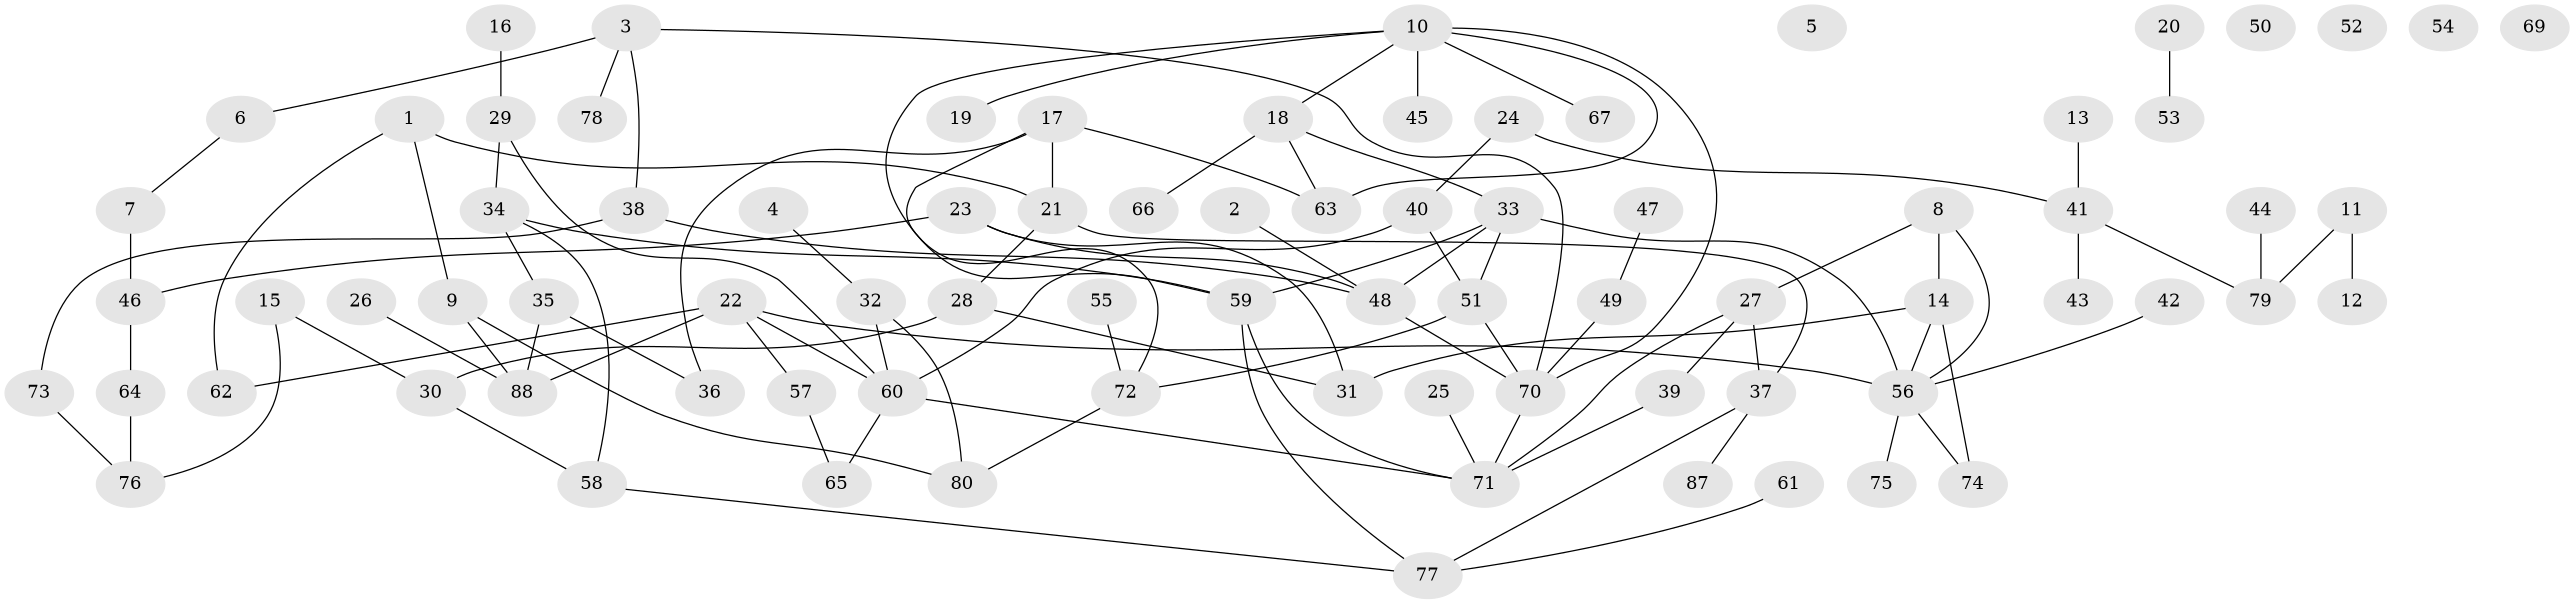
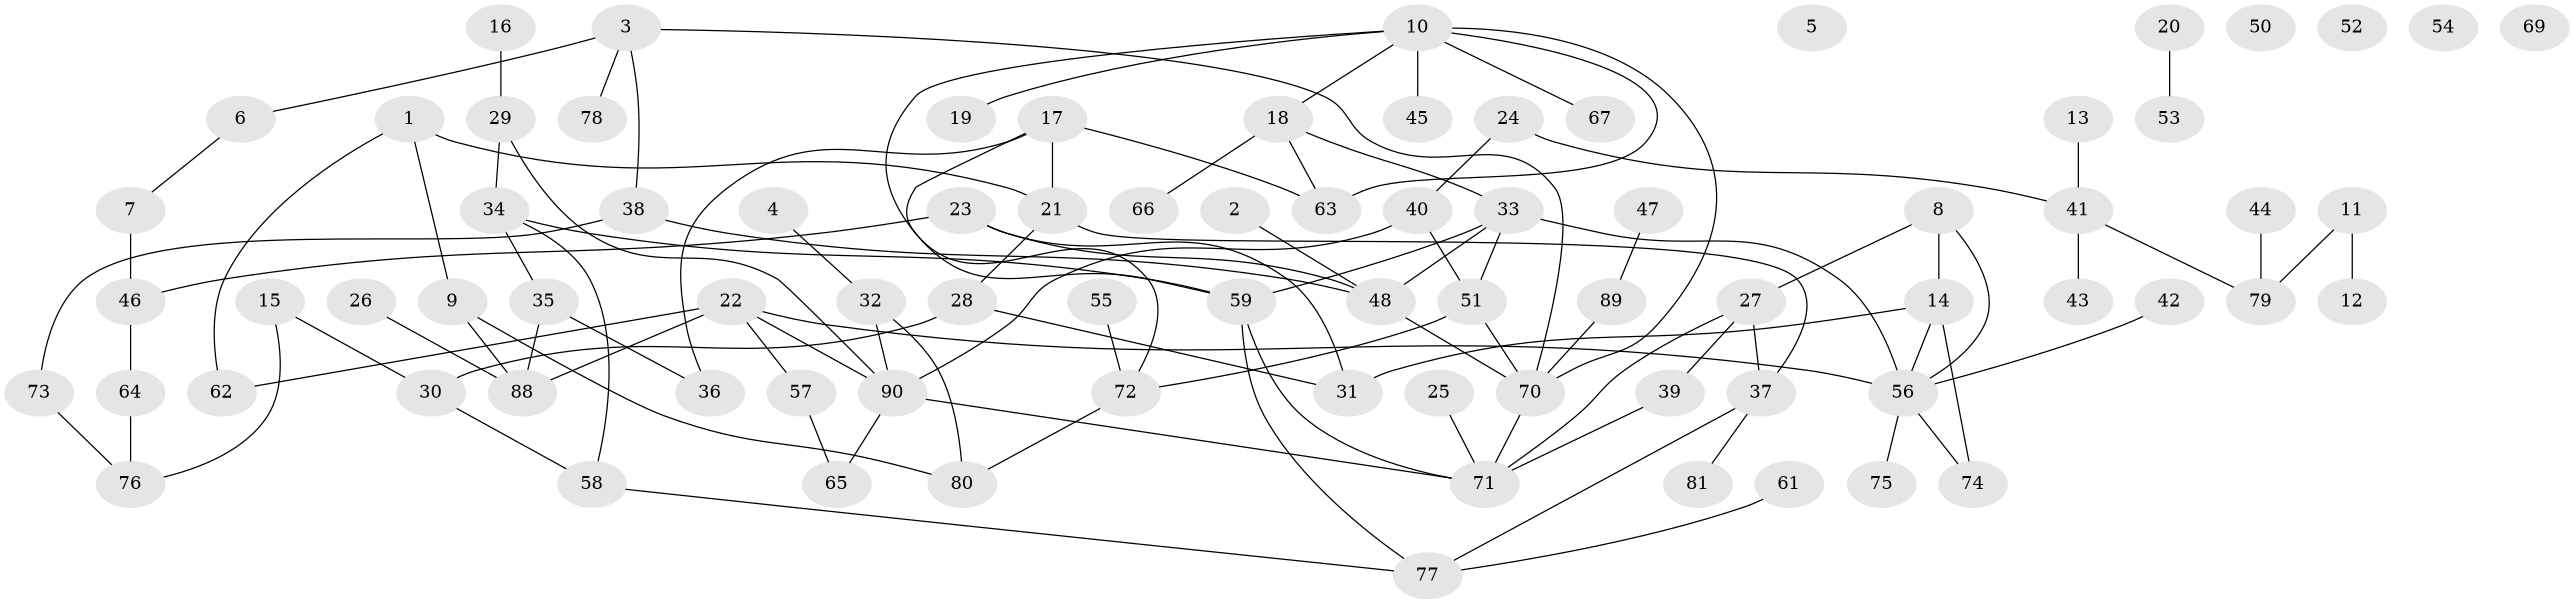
  graph {
    node [color=gray90 style=filled]
    1
    9
    21
    62
    n5 [label=88]
    80
    28
    37
    2
    48
    70
    3
    6
    38
    78
    7
    73
    71
    4
    32
-   60
+   60 [label=90]
    5
    46
    64
    8
    14
    27
    56
    31
    74
    39
    75
    10
    18
    19
    45
    59
    63
    67
    33
    66
    77
    11
    12
    79
    13
    41
    43
    30
    58
    15
    76
    16
    29
    34
    17
    36
    72
    51
    20
    53
-   81 [label=87]
+   81
    22
    57
    65
    23
    24
    40
    25
    26
    35
    42
    44
    47
-   49
+   49 [label=89]
    50
    52
    54
    55
    61
    69
    1 -- 9
    1 -- 21
    1 -- 62
    9 -- n5
    9 -- 80
    21 -- 28
    21 -- 37
    28 -- 31
    28 -- 30
    37 -- 77
    37 -- 81
    2 -- 48
    48 -- 70
    70 -- 71
    3 -- 70
    3 -- 6
    3 -- 38
    3 -- 78
    6 -- 7
    38 -- 48
    38 -- 73
    7 -- 46
    73 -- 76
    4 -- 32
    32 -- 80
    32 -- 60
    60 -- 71
    60 -- 65
    46 -- 64
    64 -- 76
    8 -- 14
    8 -- 27
    8 -- 56
    14 -- 56
    14 -- 31
    14 -- 74
    27 -- 37
    27 -- 71
    27 -- 39
    56 -- 74
    56 -- 75
    39 -- 71
    10 -- 70
    10 -- 18
    10 -- 19
    10 -- 45
    10 -- 59
    10 -- 63
    10 -- 67
    18 -- 63
    18 -- 33
    18 -- 66
    59 -- 71
    59 -- 77
    33 -- 48
    33 -- 56
    33 -- 59
    33 -- 51
    11 -- 12
    11 -- 79
    13 -- 41
    41 -- 79
    41 -- 43
    30 -- 58
    58 -- 77
    15 -- 30
    15 -- 76
    16 -- 29
    29 -- 60
    29 -- 34
    34 -- 59
    34 -- 58
    34 -- 35
    17 -- 21
    17 -- 63
    17 -- 36
    17 -- 72
    72 -- 80
    51 -- 70
    51 -- 72
    20 -- 53
    22 -- 62
    22 -- n5
    22 -- 60
    22 -- 56
    22 -- 57
    57 -- 65
    23 -- 48
    23 -- 46
    23 -- 31
    24 -- 41
    24 -- 40
    40 -- 60
    40 -- 51
    25 -- 71
    26 -- n5
    35 -- n5
    35 -- 36
    42 -- 56
    44 -- 79
    47 -- 49
    49 -- 70
    55 -- 72
    61 -- 77
  }
